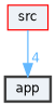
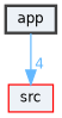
  digraph {
    compound=true
    node [fillcolor="#edf2f7" fontname=Helvetica fontsize=10 shape=box]
    n1 [color=grey25 height=0.2 label=app style="filled,bold" width=0.4]
    n2 [color=red height=0.2 label=src style=filled width=0.4]
-   n2 -> n1 [color=steelblue1 fontcolor=steelblue1 fontname=Helvetica fontsize=10 headlabel=4 labeldistance=1.5 labelfontname=Helvetica labelfontsize=10]
+   n1 -> n2 [color=steelblue1 fontcolor=steelblue1 fontname=Helvetica fontsize=10 headlabel=4 labeldistance=1.5 labelfontname=Helvetica labelfontsize=10]
  }
